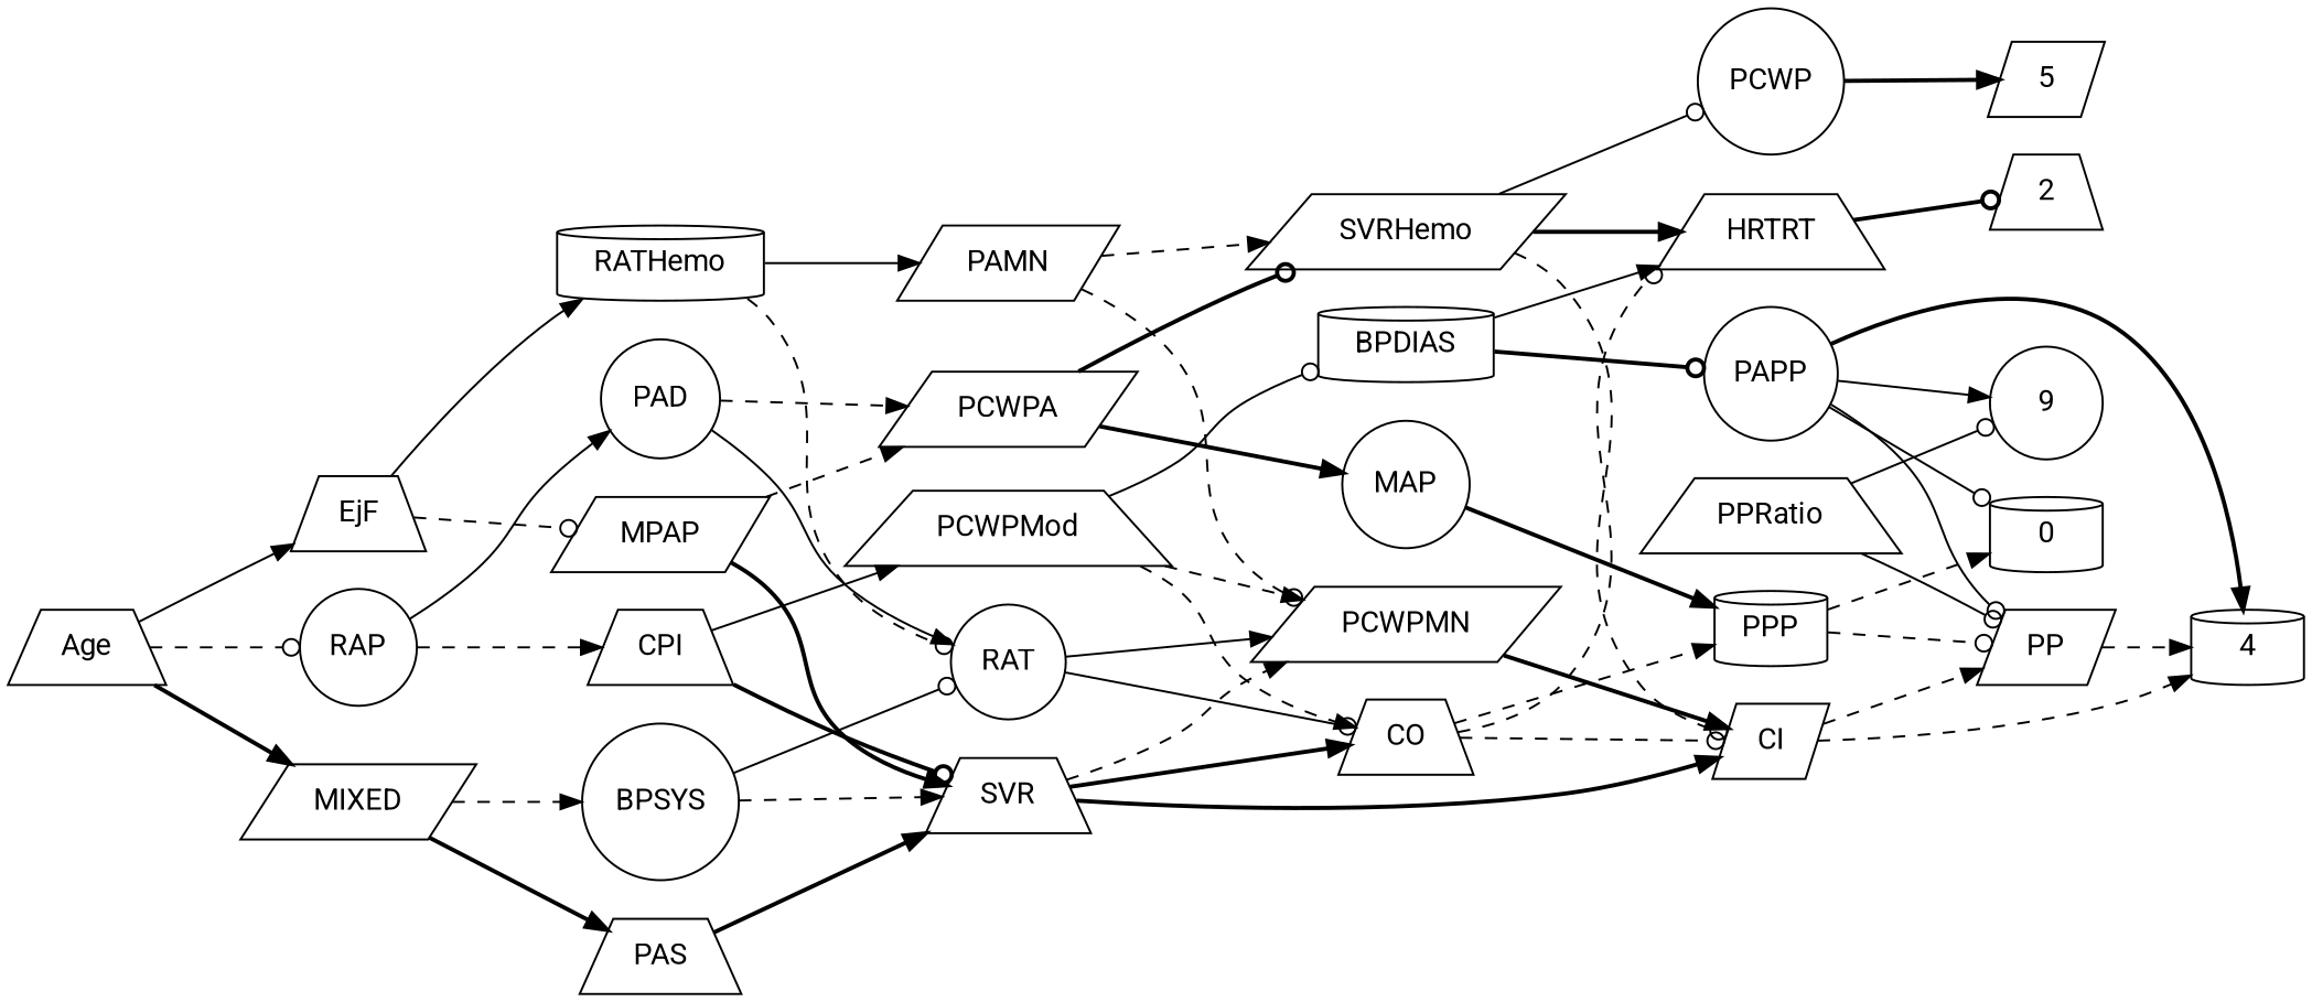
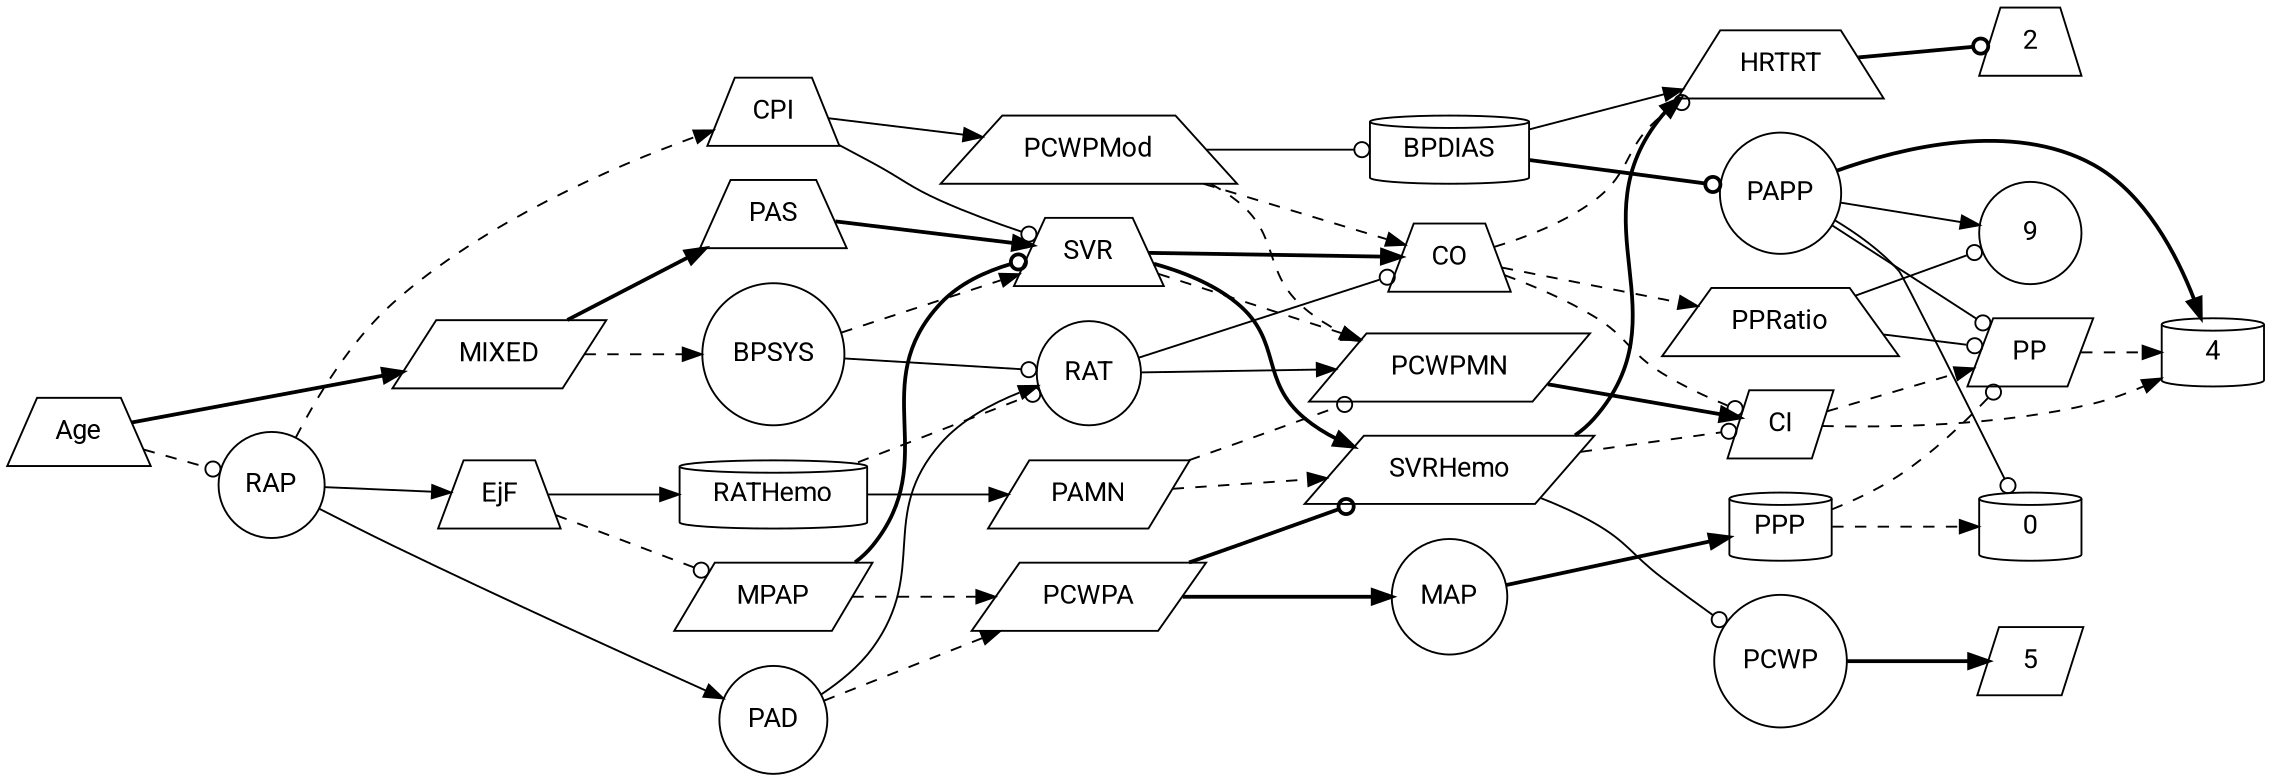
  strict digraph {
    fontname=Roboto
    rankdir=LR
    node [fontname=Roboto shape=trapezium]
    edge [arrowhead=normal fontname=Roboto style=dashed]
    n1 [height=0.5 label=0 shape=cylinder width=0.75]
    2 [height=0.5 width=0.75]
    n3 [height=0.5 label=9 shape=circle width=0.75]
    4 [height=0.5 shape=cylinder width=0.75]
    5 [height=0.5 shape=parallelogram width=0.75]
    Age [height=0.5 width=0.75]
    EjF [height=0.5 width=0.75]
    RAP [height=0.5 shape=circle width=0.77632]
    MIXED [height=0.5 shape=parallelogram width=1.1193]
    MPAP [height=0.5 shape=parallelogram width=0.97491]
    RATHemo [height=0.5 shape=cylinder width=1.3721]
    PAD [height=0.5 shape=circle width=0.79437]
    CPI [height=0.5 width=0.75]
    BPSYS [height=0.5 shape=circle width=1.0471]
    PAS [height=0.5 width=0.75]
    SVR [height=0.5 width=0.77632]
    PCWPA [height=0.5 shape=parallelogram width=1.1555]
    RAT [height=0.5 shape=circle width=0.75827]
    PAMN [height=0.5 shape=parallelogram width=1.011]
    PCWPMod [height=0.5 width=1.4443]
    CO [height=0.5 width=0.75]
    PCWPMN [height=0.5 shape=parallelogram width=1.3902]
    SVRHemo [height=0.5 shape=parallelogram width=1.3902]
    MAP [height=0.5 shape=circle width=0.84854]
    BPDIAS [height=0.5 shape=cylinder width=1.1735]
    PPRatio [height=0.5 width=1.1013]
    CI [height=0.5 shape=parallelogram width=0.75]
    HRTRT [height=0.5 width=1.1013]
    PCWP [height=0.5 shape=circle width=0.97491]
    PPP [height=0.5 shape=cylinder width=0.75]
    PP [height=0.5 shape=parallelogram width=0.75]
    PAPP [height=0.5 shape=circle width=0.88464]
-   Age -> EjF [style=solid]
+   RAP -> EjF [style=solid]
    Age -> RAP [arrowhead=odot]
    Age -> MIXED [style=bold]
    EjF -> MPAP [arrowhead=odot]
    EjF -> RATHemo [style=solid]
    RAP -> PAD [style=solid]
    RAP -> CPI
    MIXED -> BPSYS
    MIXED -> PAS [style=bold]
-   MPAP -> SVR [style=bold]
+   MPAP -> SVR [arrowhead=odot style=bold]
    MPAP -> PCWPA
    RATHemo -> RAT [arrowhead=odot]
    RATHemo -> PAMN [style=solid]
    PAD -> PCWPA
    PAD -> RAT [style=solid]
-   CPI -> SVR [arrowhead=odot style=bold]
+   CPI -> SVR [arrowhead=odot style=solid]
    CPI -> PCWPMod [style=solid]
    BPSYS -> SVR
    BPSYS -> RAT [arrowhead=odot style=solid]
    PAS -> SVR [style=bold]
    SVR -> CO [style=bold]
    SVR -> PCWPMN
-   SVR -> CI [style=bold]
+   SVR -> SVRHemo [style=bold]
    PCWPA -> SVRHemo [arrowhead=odot style=bold]
    PCWPA -> MAP [style=bold]
    RAT -> CO [arrowhead=odot style=solid]
    RAT -> PCWPMN [style=solid]
    PAMN -> PCWPMN [arrowhead=odot]
    PAMN -> SVRHemo
    PCWPMod -> CO
    PCWPMod -> PCWPMN
    PCWPMod -> BPDIAS [arrowhead=odot style=solid]
-   CO -> PPP
+   CO -> PPRatio
    CO -> CI [arrowhead=odot]
    CO -> HRTRT [arrowhead=odot]
    PCWPMN -> CI [style=bold]
    SVRHemo -> CI [arrowhead=odot]
    SVRHemo -> HRTRT [style=bold]
    SVRHemo -> PCWP [arrowhead=odot style=solid]
    MAP -> PPP [style=bold]
    BPDIAS -> HRTRT [style=solid]
    BPDIAS -> PAPP [arrowhead=odot style=bold]
    PPRatio -> n3 [arrowhead=odot style=solid]
    PPRatio -> PP [arrowhead=odot style=solid]
    CI -> 4
    CI -> PP
    HRTRT -> 2 [arrowhead=odot style=bold]
    PCWP -> 5 [style=bold]
    PPP -> n1
    PPP -> PP [arrowhead=odot]
    PP -> 4
    PAPP -> n1 [arrowhead=odot style=solid]
    PAPP -> n3 [style=solid]
    PAPP -> 4 [style=bold]
    PAPP -> PP [arrowhead=odot style=solid]
  }
